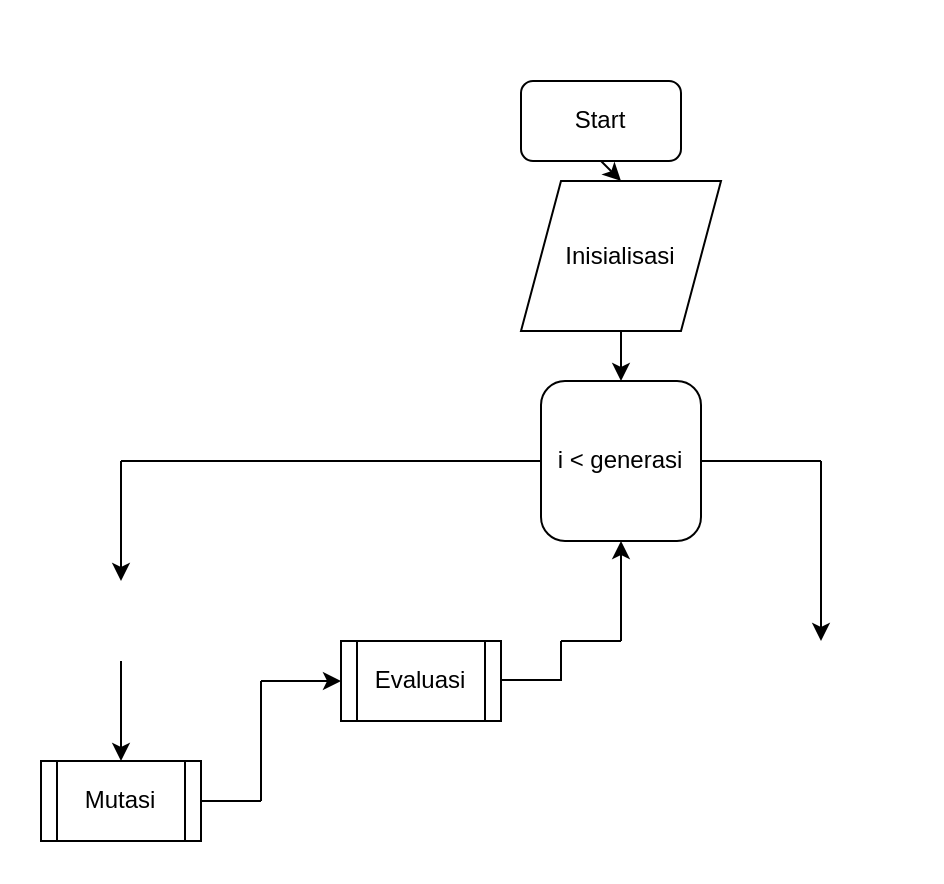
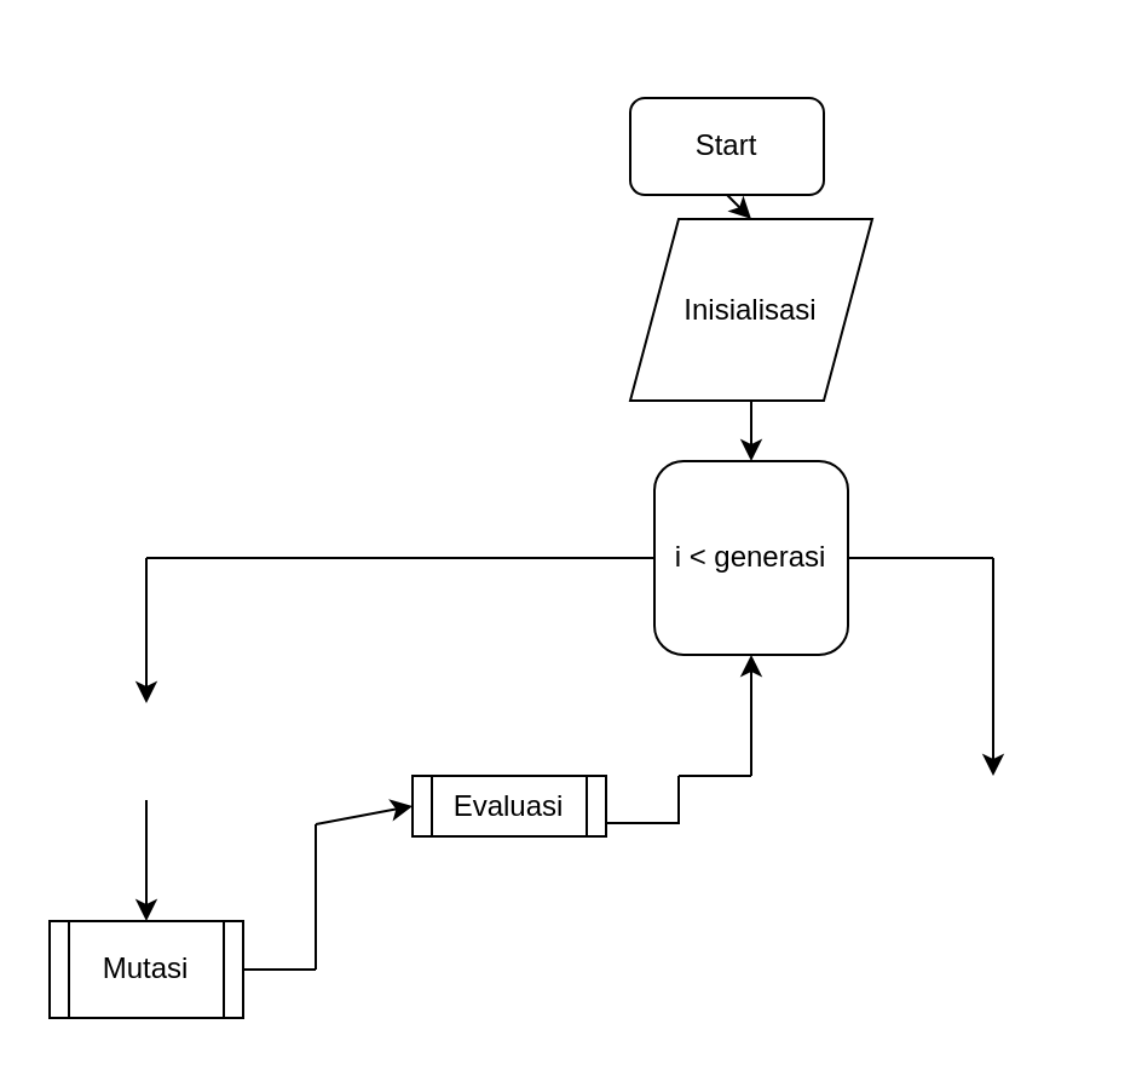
  <mxCell id="0" />
  <mxCell id="1" parent="0" />
  <mxCell id="2" value="" style="group" parent="1" vertex="1" connectable="0"><mxGeometry x="20" y="20" width="430" height="400" as="geometry" /></mxCell>
  <mxCell id="3" value="Start" style="rounded=1;whiteSpace=wrap;html=1;" parent="2" vertex="1"><mxGeometry x="240" y="20" width="80" height="40" as="geometry" /></mxCell>
  <mxCell id="4" value="" style="endArrow=classic;html=1;exitX=0.5;exitY=1;exitDx=0;exitDy=0;" parent="2" source="3" edge="1"><mxGeometry width="50" height="50" relative="1" as="geometry"><mxPoint x="240" y="220" as="sourcePoint" /><mxPoint x="290" y="70" as="targetPoint" /></mxGeometry></mxCell>
  <mxCell id="5" value="Inisialisasi" style="shape=parallelogram;perimeter=parallelogramPerimeter;whiteSpace=wrap;html=1;" parent="2" vertex="1"><mxGeometry x="240" y="70" width="100" height="75" as="geometry" /></mxCell>
  <mxCell id="6" value="i &amp;lt; generasi" style="whiteSpace=wrap;html=1;rounded=1;" parent="2" vertex="1"><mxGeometry x="250" y="170" width="80" height="80" as="geometry" /></mxCell>
  <mxCell id="7" value="" style="endArrow=classic;html=1;" parent="2" edge="1"><mxGeometry width="50" height="50" relative="1" as="geometry"><mxPoint x="390" y="210" as="sourcePoint" /><mxPoint x="390" y="300" as="targetPoint" /></mxGeometry></mxCell>
  <mxCell id="8" value="" style="endArrow=none;html=1;exitX=1;exitY=0.5;exitDx=0;exitDy=0;" parent="2" source="6" edge="1"><mxGeometry width="50" height="50" relative="1" as="geometry"><mxPoint x="240" y="380" as="sourcePoint" /><mxPoint x="390" y="210" as="targetPoint" /></mxGeometry></mxCell>
  <mxCell id="9" value="" style="endArrow=classic;html=1;exitX=0.5;exitY=1;exitDx=0;exitDy=0;" parent="2" source="5" edge="1"><mxGeometry width="50" height="50" relative="1" as="geometry"><mxPoint x="290" y="120" as="sourcePoint" /><mxPoint x="290" y="170" as="targetPoint" /></mxGeometry></mxCell>
  <mxCell id="10" value="" style="endArrow=none;html=1;entryX=0;entryY=0.5;entryDx=0;entryDy=0;" parent="2" target="6" edge="1"><mxGeometry width="50" height="50" relative="1" as="geometry"><mxPoint x="40" y="210" as="sourcePoint" /><mxPoint x="50" y="360" as="targetPoint" /></mxGeometry></mxCell>
  <mxCell id="11" value="" style="endArrow=classic;html=1;entryX=0.5;entryY=0;entryDx=0;entryDy=0;" parent="2" edge="1"><mxGeometry width="50" height="50" relative="1" as="geometry"><mxPoint x="40" y="210" as="sourcePoint" /><mxPoint x="40" y="270" as="targetPoint" /></mxGeometry></mxCell>
  <mxCell id="12" value="Mutasi" style="rounded=0;whiteSpace=wrap;html=1;" parent="2" vertex="1"><mxGeometry y="360" width="80" height="40" as="geometry" /></mxCell>
  <mxCell id="13" value="" style="endArrow=classic;html=1;exitX=0.5;exitY=1;exitDx=0;exitDy=0;entryX=0.5;entryY=0;entryDx=0;entryDy=0;" parent="2" target="12" edge="1"><mxGeometry width="50" height="50" relative="1" as="geometry"><mxPoint x="40" y="310" as="sourcePoint" /><mxPoint x="50" y="510" as="targetPoint" /></mxGeometry></mxCell>
  <mxCell id="14" value="" style="endArrow=classic;html=1;entryX=0;entryY=0.5;entryDx=0;entryDy=0;" parent="2" target="16" edge="1"><mxGeometry width="50" height="50" relative="1" as="geometry"><mxPoint x="110" y="320" as="sourcePoint" /><mxPoint x="50" y="370" as="targetPoint" /></mxGeometry></mxCell>
  <mxCell id="15" value="Mutasi" style="shape=process;whiteSpace=wrap;html=1;backgroundOutline=1;" parent="2" vertex="1"><mxGeometry y="360" width="80" height="40" as="geometry" /></mxCell>
- <mxCell id="16" value="Evaluasi" style="shape=process;whiteSpace=wrap;html=1;backgroundOutline=1;" parent="2" vertex="1"><mxGeometry x="150" y="300" width="80" height="40" as="geometry" /></mxCell>
+ <mxCell id="16" value="Evaluasi" style="shape=process;whiteSpace=wrap;html=1;backgroundOutline=1;" parent="2" vertex="1"><mxGeometry x="150" y="300" width="80" height="25" as="geometry" /></mxCell>
  <mxCell id="17" value="" style="endArrow=none;html=1;entryX=1;entryY=0.5;entryDx=0;entryDy=0;" parent="2" target="15" edge="1"><mxGeometry width="50" height="50" relative="1" as="geometry"><mxPoint x="110" y="380" as="sourcePoint" /><mxPoint x="50" y="420" as="targetPoint" /></mxGeometry></mxCell>
  <mxCell id="18" value="" style="endArrow=none;html=1;" parent="2" edge="1"><mxGeometry width="50" height="50" relative="1" as="geometry"><mxPoint x="110" y="320" as="sourcePoint" /><mxPoint x="110" y="380" as="targetPoint" /></mxGeometry></mxCell>
  <mxCell id="19" value="" style="endArrow=classic;html=1;entryX=0.5;entryY=1;entryDx=0;entryDy=0;" parent="2" target="6" edge="1"><mxGeometry width="50" height="50" relative="1" as="geometry"><mxPoint x="290" y="300" as="sourcePoint" /><mxPoint x="310" y="430" as="targetPoint" /></mxGeometry></mxCell>
  <mxCell id="20" value="" style="endArrow=none;html=1;entryX=1;entryY=0.5;entryDx=0;entryDy=0;" parent="2" edge="1"><mxGeometry width="50" height="50" relative="1" as="geometry"><mxPoint x="260" y="319.5" as="sourcePoint" /><mxPoint x="230" y="319.5" as="targetPoint" /></mxGeometry></mxCell>
  <mxCell id="21" value="" style="endArrow=none;html=1;" parent="2" edge="1"><mxGeometry width="50" height="50" relative="1" as="geometry"><mxPoint x="260" y="300" as="sourcePoint" /><mxPoint x="260" y="320" as="targetPoint" /></mxGeometry></mxCell>
  <mxCell id="22" value="" style="endArrow=none;html=1;" parent="2" edge="1"><mxGeometry width="50" height="50" relative="1" as="geometry"><mxPoint x="290" y="300" as="sourcePoint" /><mxPoint x="260" y="300" as="targetPoint" /></mxGeometry></mxCell>
